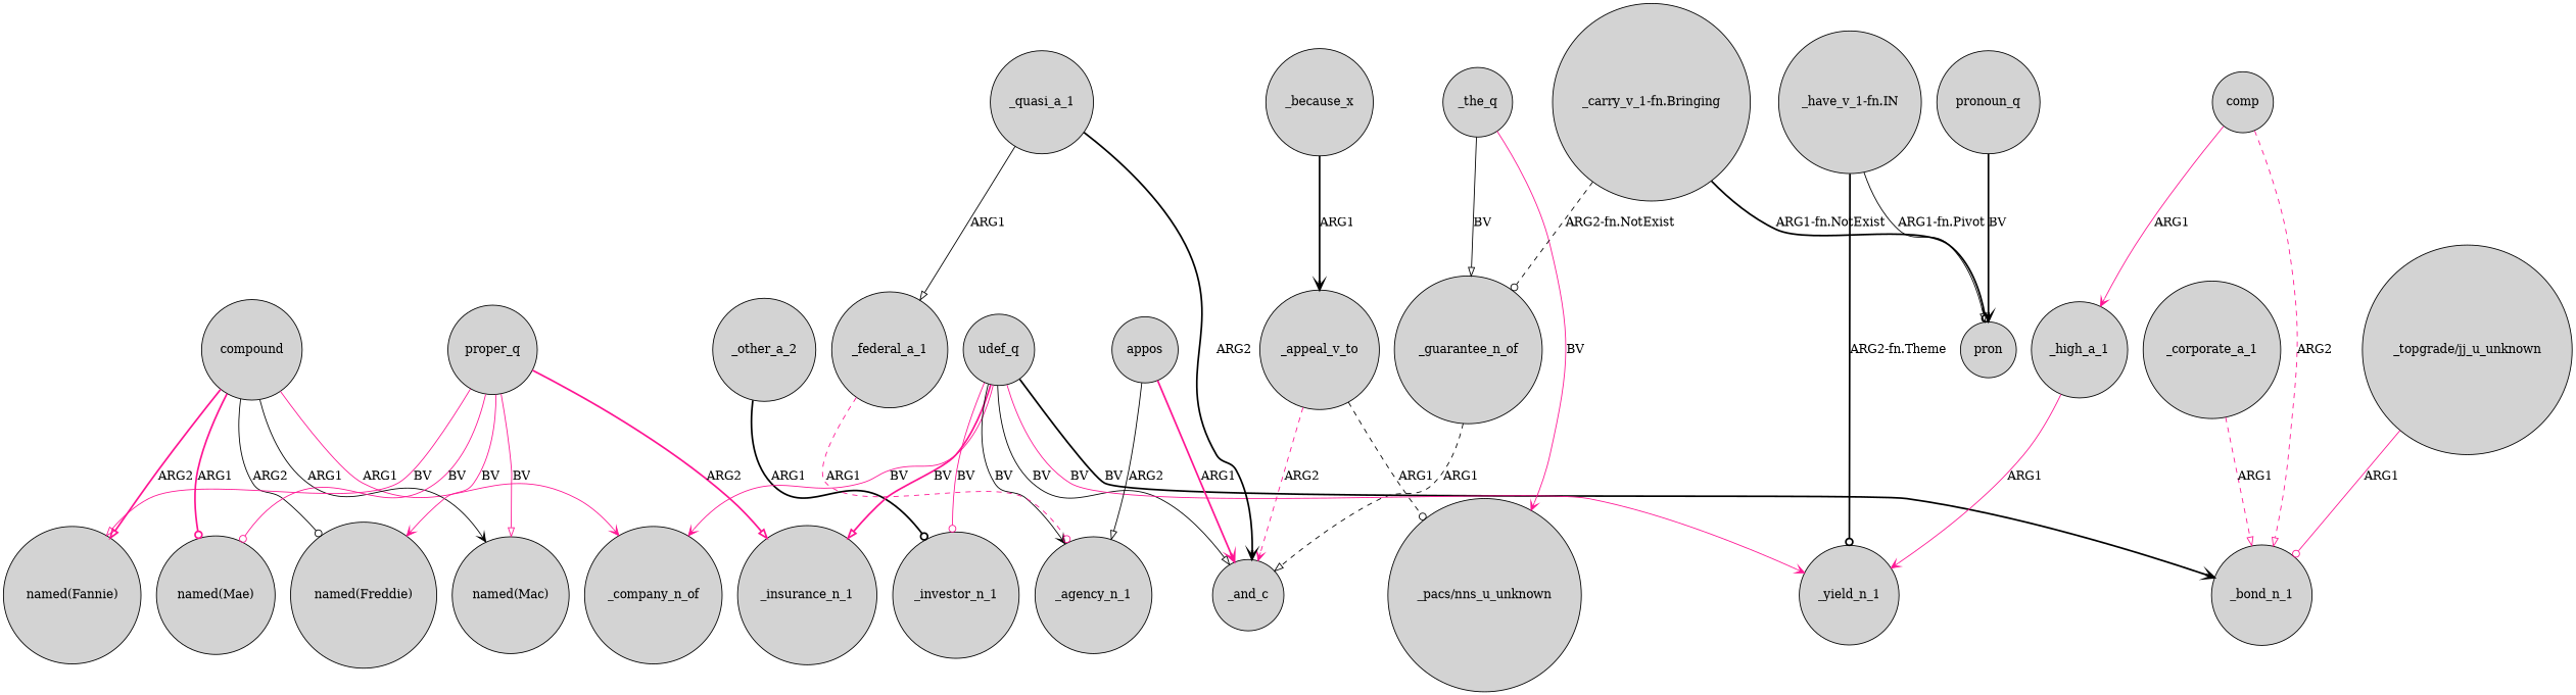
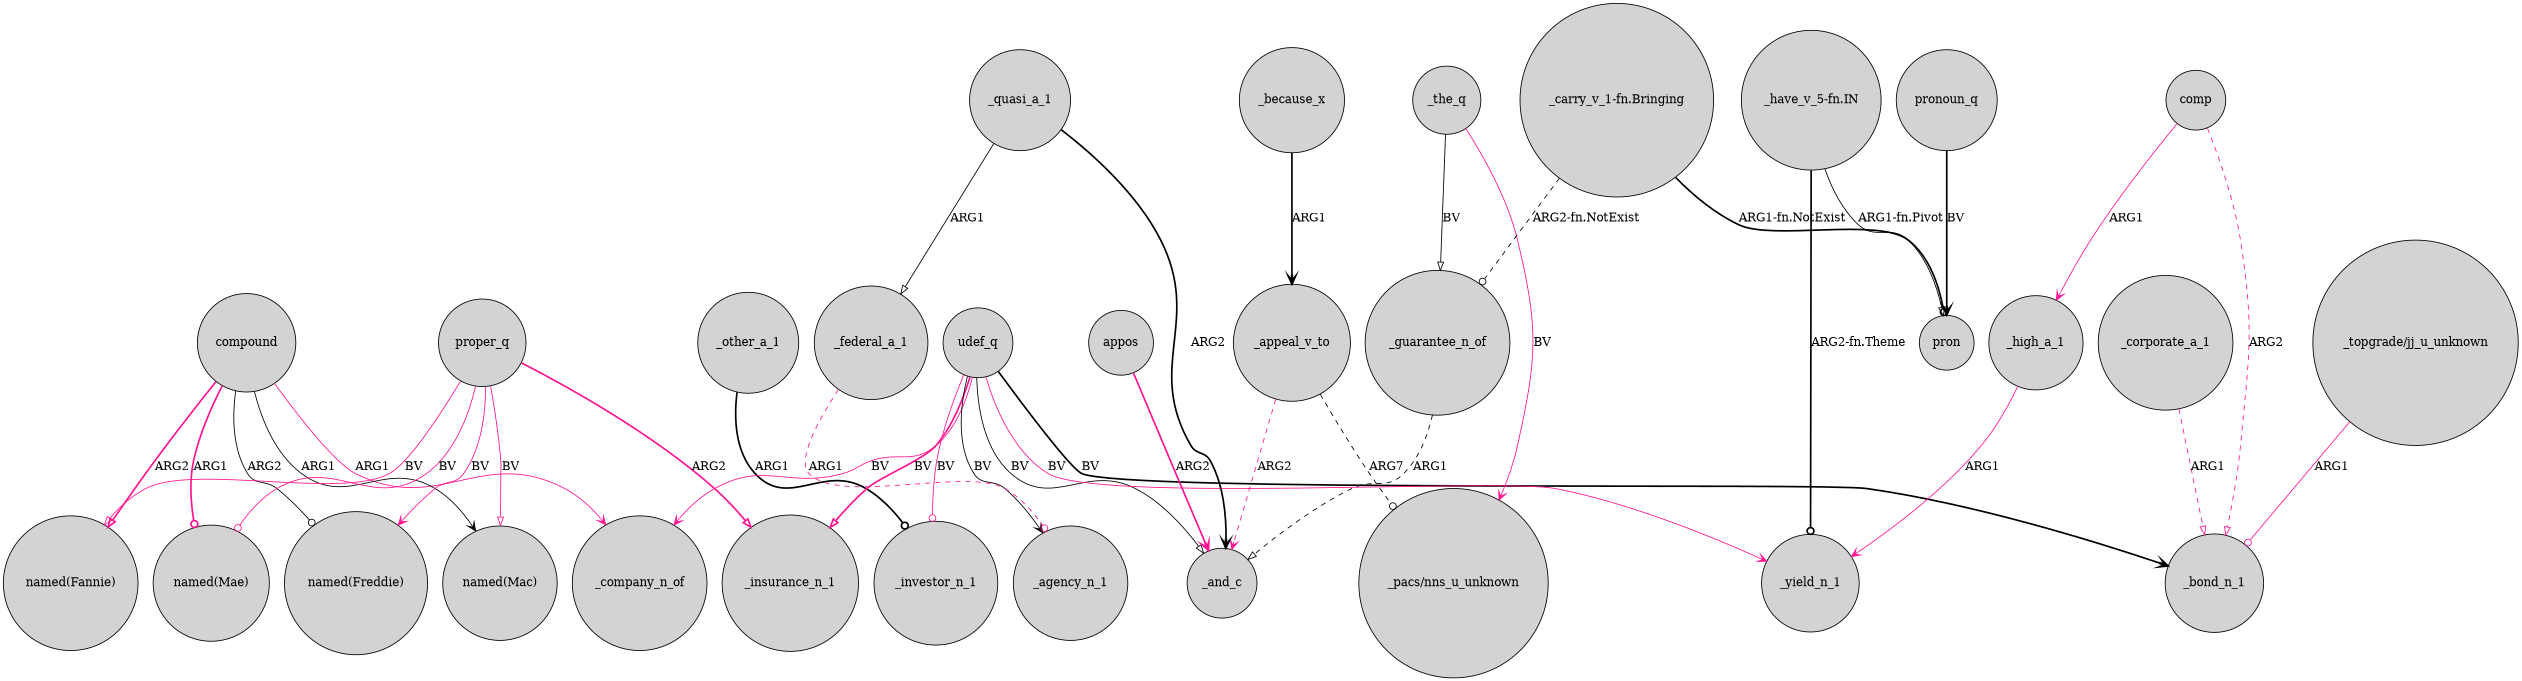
  digraph {
    node [shape=circle style=filled]
    edge [arrowhead=vee color=deeppink style=solid]
-   _other_a_1 [label=_other_a_2]
+   _other_a_1
    _investor_n_1
    compound
    "named(Mae)"
    "named(Fannie)"
    _company_n_of
    "named(Mac)"
    "named(Freddie)"
    udef_q
    _insurance_n_1
    _and_c
    _bond_n_1
    _yield_n_1
    _agency_n_1
    appos
    proper_q
    _guarantee_n_of
    _corporate_a_1
-   "_have_v_1-fn.IN"
+   "_have_v_1-fn.IN" [label="_have_v_5-fn.IN"]
    pron
    comp
    _high_a_1
    _the_q
    "_pacs/nns_u_unknown"
    pronoun_q
    "_carry_v_1-fn.Bringing"
    _appeal_v_to
    "_topgrade/jj_u_unknown"
    _quasi_a_1
    _federal_a_1
    _because_x
    _other_a_1 -> _investor_n_1 [arrowhead=odot color=black label=ARG1 style=bold]
    compound -> "named(Mae)" [arrowhead=odot label=ARG1 style=bold]
    compound -> "named(Fannie)" [arrowhead=onormal label=ARG2 style=bold]
    compound -> _company_n_of [label=ARG1]
    compound -> "named(Mac)" [color=black label=ARG1]
    compound -> "named(Freddie)" [arrowhead=odot color=black label=ARG2]
    udef_q -> _investor_n_1 [arrowhead=odot label=BV]
    udef_q -> _company_n_of [label=BV]
    udef_q -> _insurance_n_1 [arrowhead=onormal label=BV style=bold]
    udef_q -> _and_c [arrowhead=onormal color=black label=BV]
    udef_q -> _bond_n_1 [color=black label=BV style=bold]
    udef_q -> _yield_n_1 [label=BV]
    udef_q -> _agency_n_1 [color=black label=BV]
-   appos -> _and_c [label=ARG1 style=bold]
-   appos -> _agency_n_1 [arrowhead=onormal color=black label=ARG2]
+   appos -> _and_c [label=ARG2 style=bold]
    proper_q -> "named(Mae)" [arrowhead=odot label=BV]
    proper_q -> "named(Fannie)" [arrowhead=onormal label=BV]
    proper_q -> "named(Mac)" [arrowhead=onormal label=BV]
    proper_q -> "named(Freddie)" [label=BV]
    proper_q -> _insurance_n_1 [arrowhead=onormal label=ARG2 style=bold]
    _guarantee_n_of -> _and_c [arrowhead=onormal color=black label=ARG1 style=dashed]
    _corporate_a_1 -> _bond_n_1 [arrowhead=onormal label=ARG1 style=dashed]
    "_have_v_1-fn.IN" -> _yield_n_1 [arrowhead=odot color=black label="ARG2-fn.Theme" style=bold]
    "_have_v_1-fn.IN" -> pron [arrowhead=onormal color=black label="ARG1-fn.Pivot"]
    comp -> _bond_n_1 [arrowhead=onormal label=ARG2 style=dashed]
    comp -> _high_a_1 [label=ARG1]
    _high_a_1 -> _yield_n_1 [label=ARG1]
    _the_q -> _guarantee_n_of [arrowhead=onormal color=black label=BV]
    _the_q -> "_pacs/nns_u_unknown" [label=BV]
    pronoun_q -> pron [color=black label=BV style=bold]
    "_carry_v_1-fn.Bringing" -> _guarantee_n_of [arrowhead=odot color=black label="ARG2-fn.NotExist" style=dashed]
    "_carry_v_1-fn.Bringing" -> pron [arrowhead=odot color=black label="ARG1-fn.NotExist" style=bold]
    _appeal_v_to -> _and_c [label=ARG2 style=dashed]
-   _appeal_v_to -> "_pacs/nns_u_unknown" [arrowhead=odot color=black label=ARG1 style=dashed]
+   _appeal_v_to -> "_pacs/nns_u_unknown" [arrowhead=odot color=black label=ARG7 style=dashed]
    "_topgrade/jj_u_unknown" -> _bond_n_1 [arrowhead=odot label=ARG1]
    _quasi_a_1 -> _and_c [color=black label=ARG2 style=bold]
    _quasi_a_1 -> _federal_a_1 [arrowhead=onormal color=black label=ARG1]
    _federal_a_1 -> _agency_n_1 [arrowhead=odot label=ARG1 style=dashed]
    _because_x -> _appeal_v_to [color=black label=ARG1 style=bold]
  }
